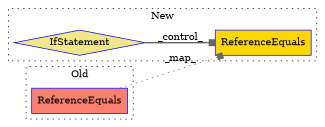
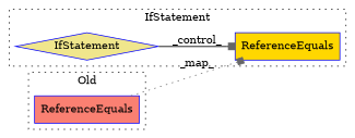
  digraph {
    rankdir=LR
    node [a=32 l="16,1" shape=box style=filled color=blue]
    edge [color=gray40 arrowhead=box]
    n1 [label=ReferenceEquals s="15745,15798" fillcolor=gold]
    n2 [a=25 l="4,2" label=IfStatement s="15573,15626" shape=diamond fillcolor=khaki]
    n3 [label=ReferenceEquals s="14446,14499" fillcolor=salmon]
    subgraph cluster_1 {
-     label=New
+     label=IfStatement
      style=dotted
      n1
      n2
    }
    subgraph cluster_2 {
      label=Old
      style=dotted
      n3
    }
    n2 -> n1 [label=_control_ style=bold]
    n3 -> n1 [label=_map_ style=dotted]
  }
